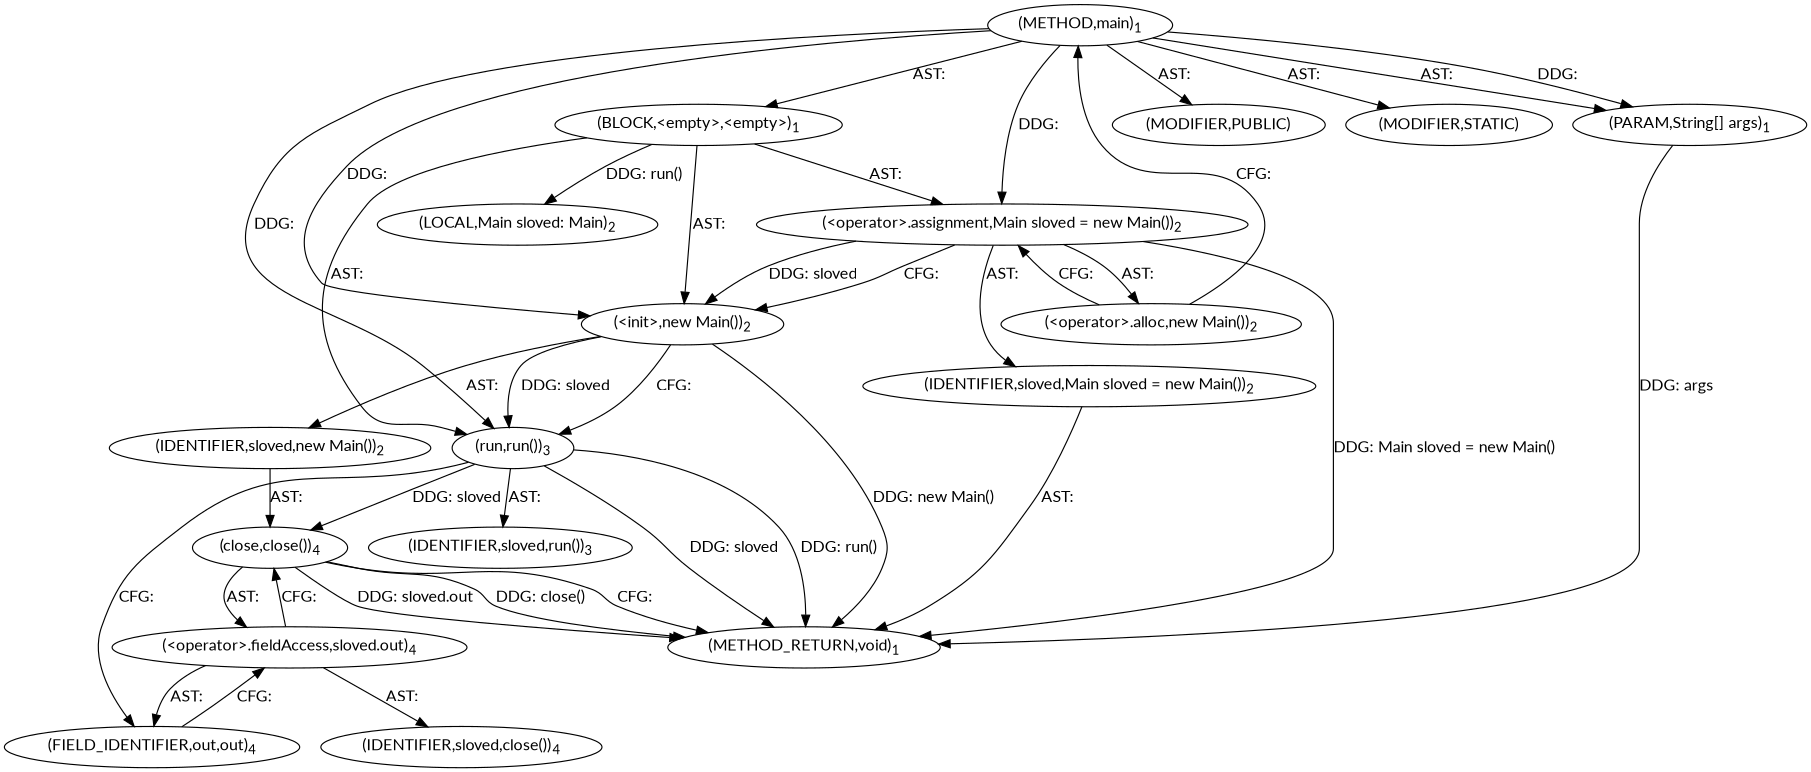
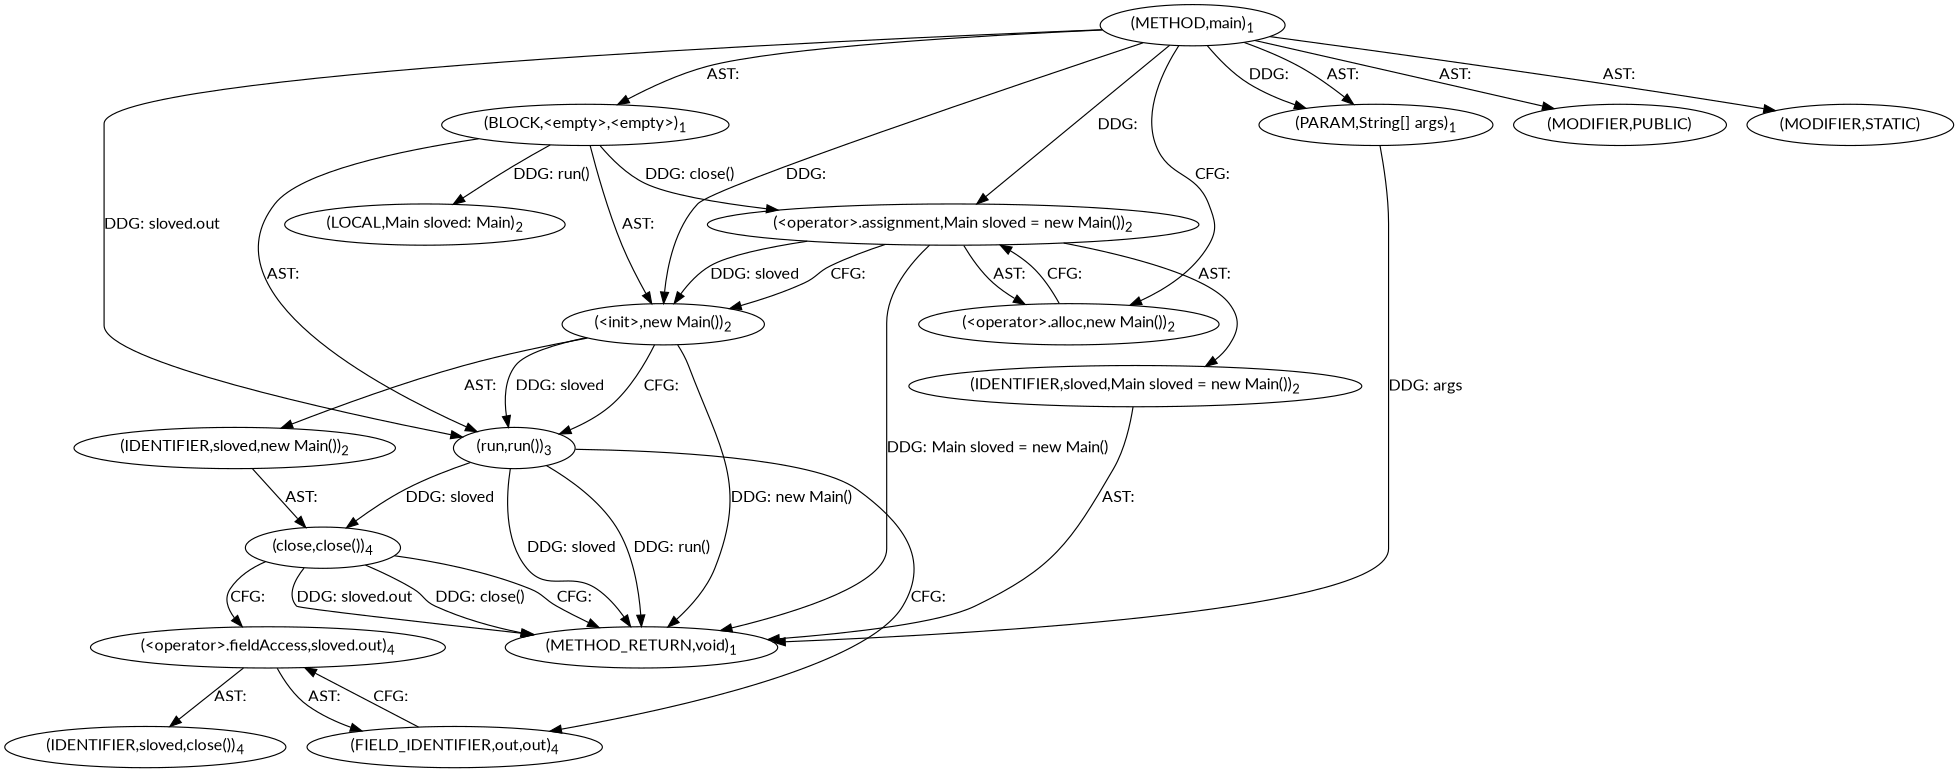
  digraph {
    fontname=Lato
    node [fontname=Lato]
    edge [fontname=Lato]
    n1 [label=<(METHOD,main)<SUB>1</SUB>>]
    n2 [label=<(PARAM,String[] args)<SUB>1</SUB>>]
    n3 [label=<(BLOCK,&lt;empty&gt;,&lt;empty&gt;)<SUB>1</SUB>>]
    n4 [label=<(&lt;operator&gt;.assignment,Main sloved = new Main())<SUB>2</SUB>>]
    n5 [label=<(&lt;operator&gt;.alloc,new Main())<SUB>2</SUB>>]
    n6 [label=<(&lt;init&gt;,new Main())<SUB>2</SUB>>]
    n7 [label=<(run,run())<SUB>3</SUB>>]
    n8 [label=<(MODIFIER,PUBLIC)>]
    n9 [label=<(MODIFIER,STATIC)>]
    n10 [label=<(METHOD_RETURN,void)<SUB>1</SUB>>]
    n11 [label=<(LOCAL,Main sloved: Main)<SUB>2</SUB>>]
    n12 [label=<(IDENTIFIER,sloved,Main sloved = new Main())<SUB>2</SUB>>]
    n13 [label=<(IDENTIFIER,sloved,new Main())<SUB>2</SUB>>]
    n14 [label=<(close,close())<SUB>4</SUB>>]
-   n15 [label=<(IDENTIFIER,sloved,run())<SUB>3</SUB>>]
    n16 [label=<(FIELD_IDENTIFIER,out,out)<SUB>4</SUB>>]
    n17 [label=<(&lt;operator&gt;.fieldAccess,sloved.out)<SUB>4</SUB>>]
    n18 [label=<(IDENTIFIER,sloved,close())<SUB>4</SUB>>]
    n1 -> n2 [label="AST: "]
    n1 -> n2 [label="DDG: "]
    n1 -> n3 [label="AST: "]
    n1 -> n4 [label="DDG: "]
-   n5 -> n1 [label="CFG: "]
+   n1 -> n5 [label="CFG: "]
    n1 -> n6 [label="DDG: "]
-   n1 -> n7 [label="DDG: "]
+   n1 -> n7 [label="DDG: sloved.out"]
    n1 -> n8 [label="AST: "]
    n1 -> n9 [label="AST: "]
    n2 -> n10 [label="DDG: args"]
-   n3 -> n4 [label="AST: "]
+   n3 -> n4 [label="DDG: close()"]
    n3 -> n6 [label="AST: "]
    n3 -> n7 [label="AST: "]
    n3 -> n11 [label="DDG: run()"]
    n4 -> n5 [label="AST: "]
    n4 -> n6 [label="CFG: "]
    n4 -> n6 [label="DDG: sloved"]
    n4 -> n10 [label="DDG: Main sloved = new Main()"]
    n4 -> n12 [label="AST: "]
    n5 -> n4 [label="CFG: "]
    n6 -> n7 [label="CFG: "]
    n6 -> n7 [label="DDG: sloved"]
    n6 -> n10 [label="DDG: new Main()"]
    n6 -> n13 [label="AST: "]
    n7 -> n10 [label="DDG: sloved"]
    n7 -> n10 [label="DDG: run()"]
    n7 -> n14 [label="DDG: sloved"]
-   n7 -> n15 [label="AST: "]
    n7 -> n16 [label="CFG: "]
    n12 -> n10 [label="AST: "]
    n13 -> n14 [label="AST: "]
    n14 -> n10 [label="CFG: "]
    n14 -> n10 [label="DDG: sloved.out"]
    n14 -> n10 [label="DDG: close()"]
-   n14 -> n17 [label="AST: "]
+   n14 -> n17 [label="CFG: "]
    n16 -> n17 [label="CFG: "]
-   n17 -> n14 [label="CFG: "]
    n17 -> n16 [label="AST: "]
    n17 -> n18 [label="AST: "]
  }
